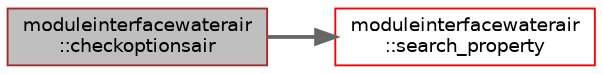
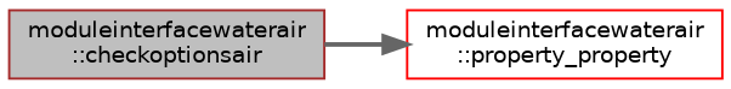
  digraph {
    rankdir=LR
    node [fontname=Helvetica fontsize=10 shape=record style=filled]
    n1 [color=brown fillcolor=grey75 fontcolor=black height=0.2 label="moduleinterfacewaterair\l::checkoptionsair" width=0.4]
-   n2 [color=red fillcolor=white height=0.2 label="moduleinterfacewaterair\l::search_property" width=0.4]
+   n2 [color=red fillcolor=white height=0.2 label="moduleinterfacewaterair\l::property_property" width=0.4]
    n1 -> n2 [color=gray40 fontname=Helvetica fontsize=10 labelfontname=Helvetica labelfontsize=10 style=bold]
  }
